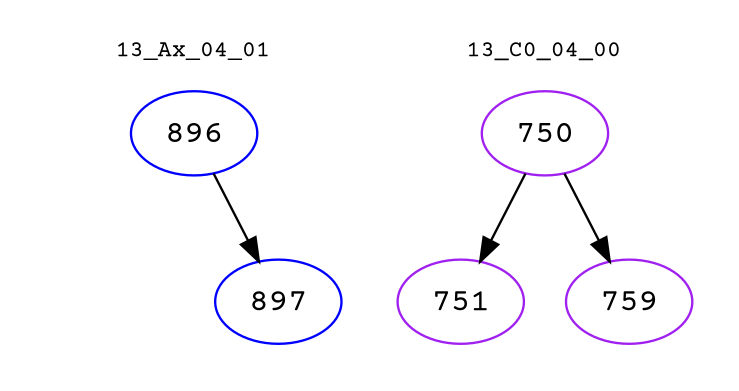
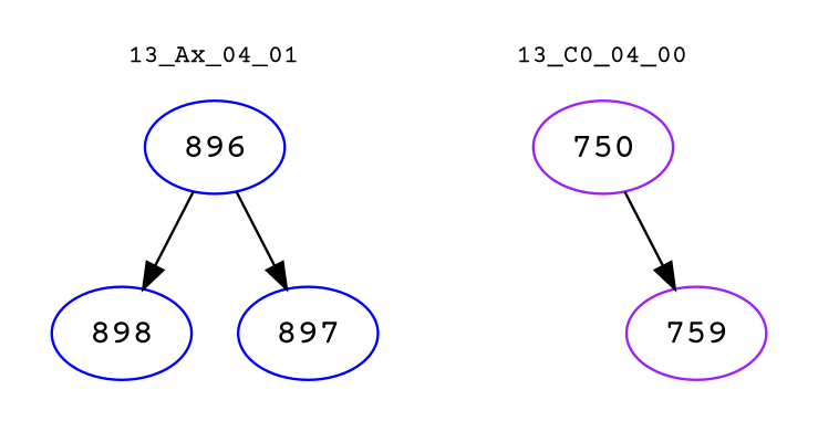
  digraph {
    fontname="Courier Prime"
    node [color=blue fontname="Courier Prime"]
    edge [color=black fontname="Courier Prime"]
    n1 [label=896]
+   n2 [label=898]
    n3 [label=897]
    n4 [color=purple label=750]
-   n5 [color=purple label=751]
    n6 [color=purple label=759]
    subgraph cluster_1 {
      color=white
      fontsize=10
      label="13_Ax_04_01"
      n1
+     n2
      n3
    }
    subgraph cluster_2 {
      color=white
      fontsize=10
      label="13_C0_04_00"
      n4
-     n5
      n6
    }
+   n1 -> n2
    n1 -> n3
-   n4 -> n5
    n4 -> n6
  }
